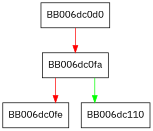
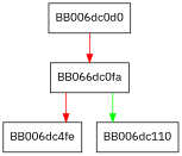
  digraph {
    fontname="IBM Plex Sans"
    splines=ortho
    node [fontname="IBM Plex Sans" shape=box]
    edge [color=red fontname="IBM Plex Sans"]
    BB006dc0d0
-   BB006dc0fa
-   BB006dc0fe
+   BB006dc0fa [label=BB066dc0fa]
+   BB006dc0fe [label=BB006dc4fe]
    BB006dc110
    BB006dc0d0 -> BB006dc0fa
    BB006dc0fa -> BB006dc0fe
    BB006dc0fa -> BB006dc110 [color=green]
  }
